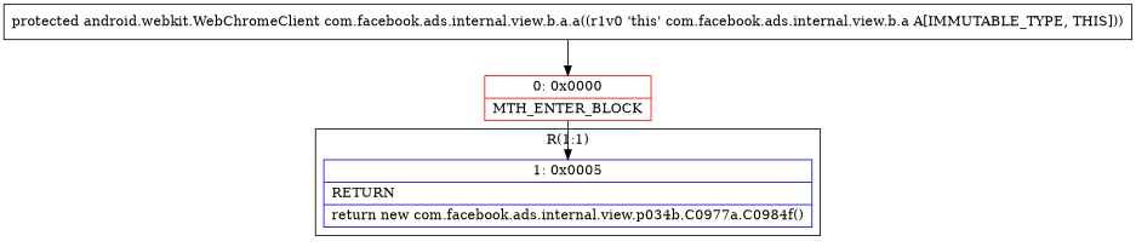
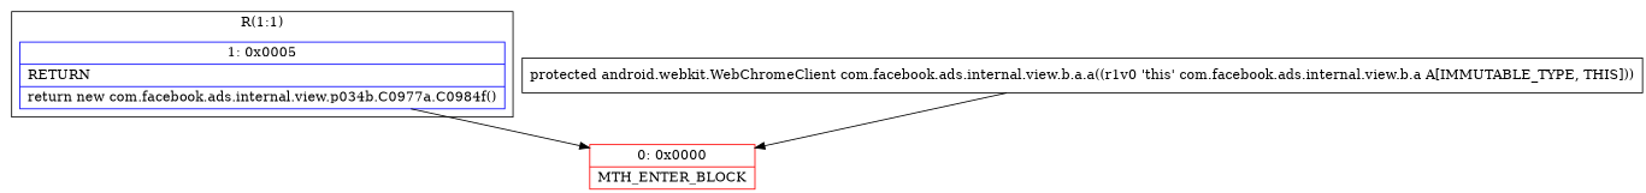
  digraph {
    node [shape=record]
    n1 [color=blue label="{1\:\ 0x0005|RETURN\l|return new com.facebook.ads.internal.view.p034b.C0977a.C0984f()\l}"]
    n2 [color=red label="{0\:\ 0x0000|MTH_ENTER_BLOCK\l}"]
    n3 [label="{protected android.webkit.WebChromeClient com.facebook.ads.internal.view.b.a.a((r1v0 'this' com.facebook.ads.internal.view.b.a A[IMMUTABLE_TYPE, THIS])) }"]
    subgraph cluster_1 {
      label="R(1:1)"
      n1
    }
-   n2 -> n1
+   n1 -> n2
    n3 -> n2
  }
